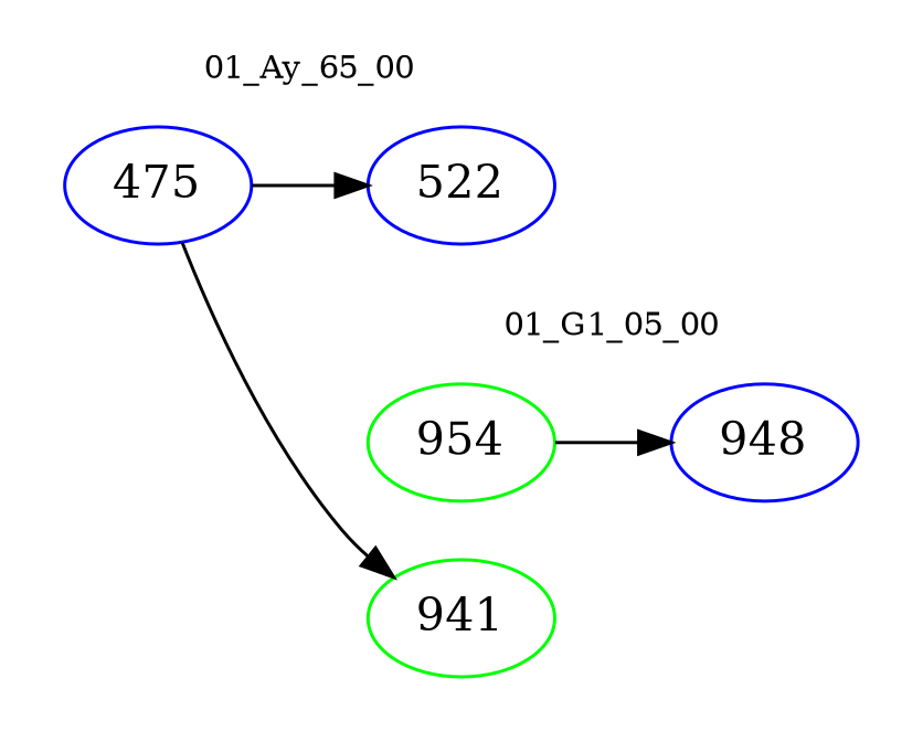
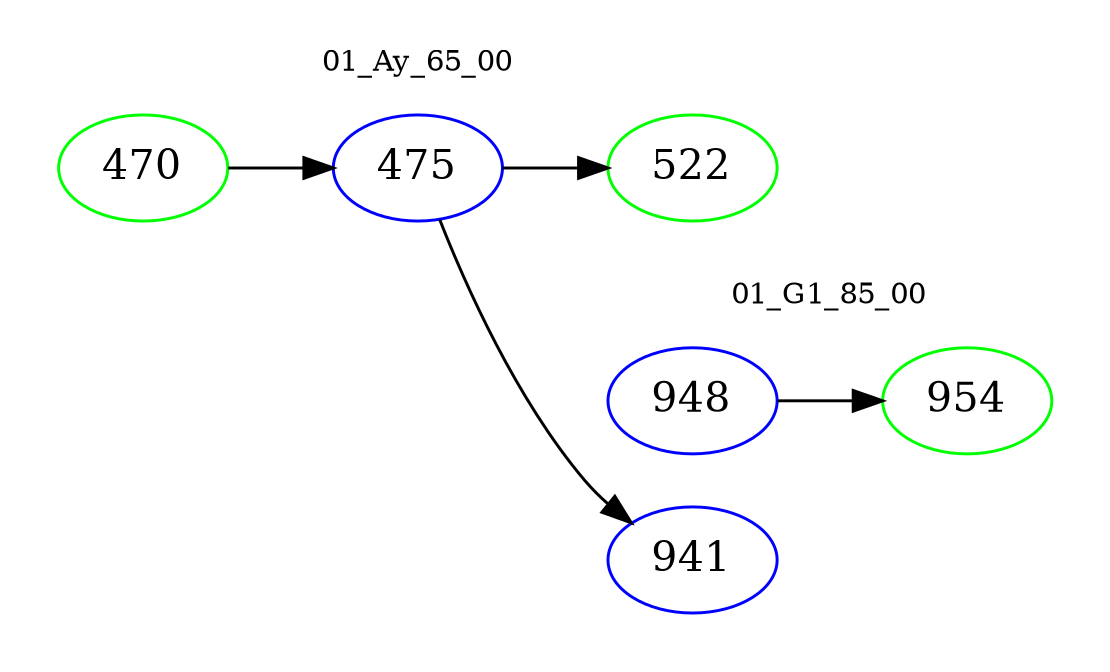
  digraph {
    rankdir=LR
    node [color=blue]
    edge [color=black]
+   n1 [color=green label=470]
    n2 [label=475]
-   n3 [label=522]
+   n3 [color=green label=522]
    n4 [color=green label=954]
    n5 [label=948]
-   n6 [color=green label=941]
+   n6 [label=941]
    subgraph cluster_1 {
      color=white
      fontsize=10
      label="01_Ay_65_00"
+     n1
      n2
      n3
    }
    subgraph cluster_2 {
      color=white
      fontsize=10
-     label="01_G1_05_00"
+     label="01_G1_85_00"
      n4
      n5
      n6
    }
+   n1 -> n2
    n2 -> n3
    n2 -> n6
-   n4 -> n5
+   n5 -> n4
  }
